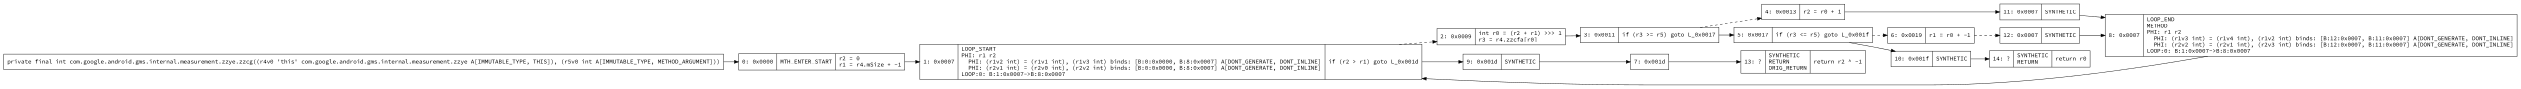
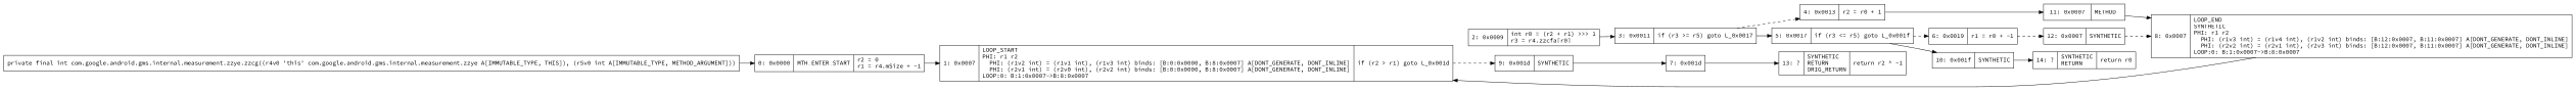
  digraph {
    fontname="Source Code Pro"
    rankdir=LR
    node [fontname="Source Code Pro" shape=record]
    edge [fontname="Source Code Pro"]
    n1 [label="{0\:\ 0x0000|MTH_ENTER_START\l|r2 = 0\lr1 = r4.mSize + \-1\l}"]
    n2 [label="{1\:\ 0x0007|LOOP_START\lPHI: r1 r2 \l  PHI: (r1v2 int) = (r1v1 int), (r1v3 int) binds: [B:0:0x0000, B:8:0x0007] A[DONT_GENERATE, DONT_INLINE]\l  PHI: (r2v1 int) = (r2v0 int), (r2v2 int) binds: [B:0:0x0000, B:8:0x0007] A[DONT_GENERATE, DONT_INLINE]\lLOOP:0: B:1:0x0007\-\>B:8:0x0007\l|if (r2 \> r1) goto L_0x001d\l}"]
    n3 [label="{2\:\ 0x0009|int r0 = (r2 + r1) \>\>\> 1\lr3 = r4.zzcfa[r0]\l}"]
    n4 [label="{9\:\ 0x001d|SYNTHETIC\l}"]
    n5 [label="{3\:\ 0x0011|if (r3 \>= r5) goto L_0x0017\l}"]
    n6 [label="{7\:\ 0x001d}"]
    n7 [label="{4\:\ 0x0013|r2 = r0 + 1\l}"]
    n8 [label="{5\:\ 0x0017|if (r3 \<= r5) goto L_0x001f\l}"]
-   n9 [label="{11\:\ 0x0007|SYNTHETIC\l}"]
+   n9 [label="{11\:\ 0x0007|METHOD\l}"]
    n10 [label="{6\:\ 0x0019|r1 = r0 + \-1\l}"]
    n11 [label="{10\:\ 0x001f|SYNTHETIC\l}"]
-   n12 [label="{8\:\ 0x0007|LOOP_END\lMETHOD\lPHI: r1 r2 \l  PHI: (r1v3 int) = (r1v4 int), (r1v2 int) binds: [B:12:0x0007, B:11:0x0007] A[DONT_GENERATE, DONT_INLINE]\l  PHI: (r2v2 int) = (r2v1 int), (r2v3 int) binds: [B:12:0x0007, B:11:0x0007] A[DONT_GENERATE, DONT_INLINE]\lLOOP:0: B:1:0x0007\-\>B:8:0x0007\l}"]
+   n12 [label="{8\:\ 0x0007|LOOP_END\lSYNTHETIC\lPHI: r1 r2 \l  PHI: (r1v3 int) = (r1v4 int), (r1v2 int) binds: [B:12:0x0007, B:11:0x0007] A[DONT_GENERATE, DONT_INLINE]\l  PHI: (r2v2 int) = (r2v1 int), (r2v3 int) binds: [B:12:0x0007, B:11:0x0007] A[DONT_GENERATE, DONT_INLINE]\lLOOP:0: B:1:0x0007\-\>B:8:0x0007\l}"]
    n13 [label="{12\:\ 0x0007|SYNTHETIC\l}"]
    n14 [label="{14\:\ ?|SYNTHETIC\lRETURN\l|return r0\l}"]
    n15 [label="{13\:\ ?|SYNTHETIC\lRETURN\lORIG_RETURN\l|return r2 ^ \-1\l}"]
    n16 [label="{private final int com.google.android.gms.internal.measurement.zzye.zzcg((r4v0 'this' com.google.android.gms.internal.measurement.zzye A[IMMUTABLE_TYPE, THIS]), (r5v0 int A[IMMUTABLE_TYPE, METHOD_ARGUMENT])) }"]
    n1 -> n2
-   n2 -> n3 [style=dashed]
-   n2 -> n4
+   n2 -> n4 [style=dashed]
    n3 -> n5
    n4 -> n6
    n5 -> n7 [style=dashed]
    n5 -> n8
    n6 -> n15
    n7 -> n9
    n8 -> n10 [style=dashed]
    n8 -> n11
    n9 -> n12
    n10 -> n13 [style=dashed]
    n11 -> n14
    n12 -> n2
-   n13 -> n12
+   n13 -> n12 [style=dashed]
    n16 -> n1
  }
